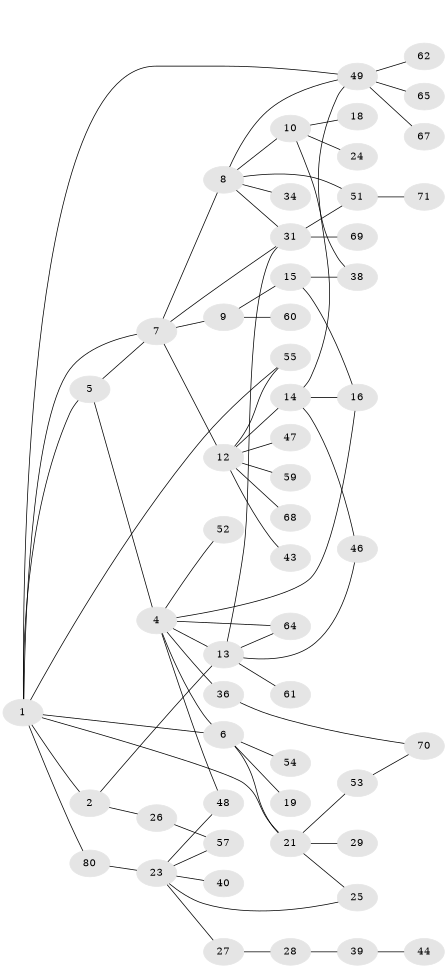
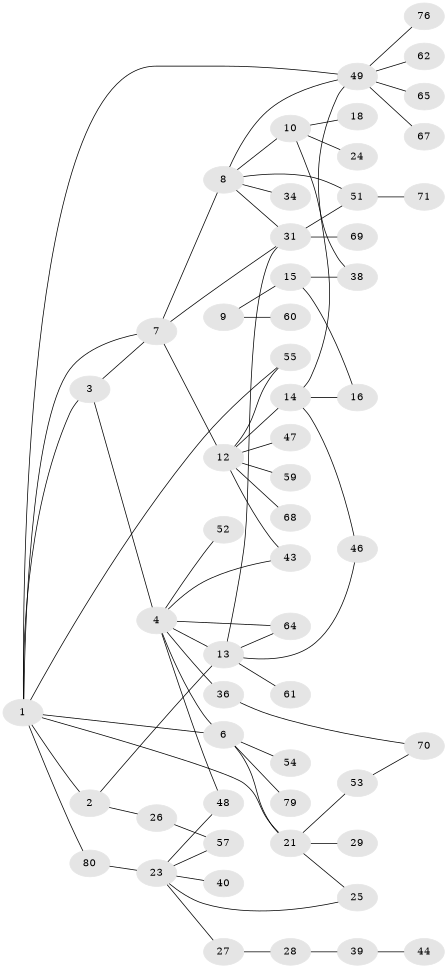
  graph {
    rankdir=LR
    node [color=gray90 style=filled]
    1 [super="+5"]
    2
-   3 [label=5]
+   3
    6 [super="+11"]
    7 [super="+22"]
    n6 [label=80 super="+45"]
    21 [super="+75"]
    49 [super="+56"]
    55
    13 [super="+58"]
    26 [super="+50"]
    4 [super="+30"]
-   19
+   19 [label=79]
    54 [super="+74"]
    8 [super="+37"]
    9 [super="+73"]
    12 [super="+42"]
    31 [super="+35"]
    14
    46
    16 [super="+33"]
    23 [super="+78"]
    25
    29
    53
    62
    65
    67
+   76
    64
    61 [super="+77"]
    57
    36
    43
    48
    52
    70
    10 [super="+17"]
    34 [super="+68"]
    51
    15
    60
    47
    59
    n45 [label=68]
    69
    18 [super="+41"]
    24
    38 [super="+72"]
    71
    27 [super="+32"]
    40
    28
    39 [super="+66"]
    44
    1 -- 2
    1 -- 3
    1 -- 6
    1 -- 7
    1 -- n6
    1 -- 21 [weight=2]
    1 -- 49
    1 -- 55
    2 -- 13
    2 -- 26
    3 -- 7
    3 -- 4
    6 -- 21
    6 -- 19
    6 -- 54
    7 -- 8
-   7 -- 9
    7 -- 12
    7 -- 31
    n6 -- 23
    21 -- 25
    21 -- 29
    21 -- 53
    49 -- 62
    49 -- 65
    49 -- 67
+   49 -- 76
    13 -- 31
    13 -- 46
    13 -- 64
    13 -- 61
    26 -- 57
    4 -- 6
    4 -- 13
    4 -- 64
    4 -- 36
-   4 -- 16
+   4 -- 43
    4 -- 48
    4 -- 52
    8 -- 49
    8 -- 31
    8 -- 10
    8 -- 34
    8 -- 51
    9 -- 15
    9 -- 60
    12 -- 55
    12 -- 14
    12 -- 43
    12 -- 47
    12 -- 59
    12 -- n45
    31 -- 51
    31 -- 69
    14 -- 49
    14 -- 46
    14 -- 16
    23 -- 25
    23 -- 57
    23 -- 48
    23 -- 27
    23 -- 40
    53 -- 70
    36 -- 70
    10 -- 18
    10 -- 24
    10 -- 38
    51 -- 71
    15 -- 16
    15 -- 38
    27 -- 28
    28 -- 39
    39 -- 44
  }
